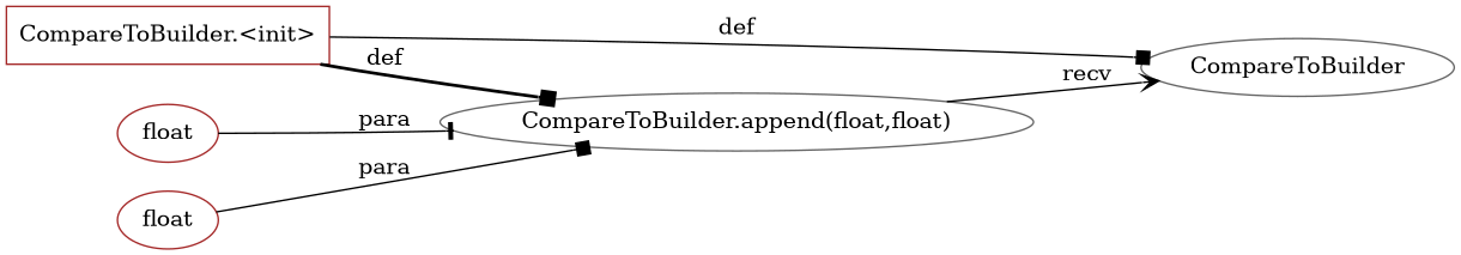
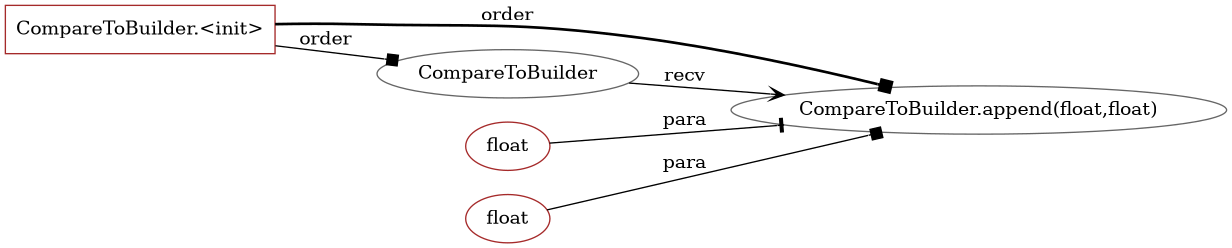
  digraph {
    rankdir=LR
    node [color=brown shape=ellipse]
    edge [arrowhead=box style=solid]
    n1 [color=gray40 label="CompareToBuilder.append(float,float)"]
    n2 [color=gray40 label=CompareToBuilder]
    n3 [label="CompareToBuilder.<init>" shape=box]
    n4 [label=float]
    n5 [label=float]
-   n1 -> n2 [arrowhead=vee label=recv]
-   n3 -> n1 [label=def style=bold]
-   n3 -> n2 [label=def]
+   n2 -> n1 [arrowhead=vee label=recv]
+   n3 -> n1 [label=order style=bold]
+   n3 -> n2 [label=order]
    n4 -> n1 [arrowhead=tee label=para]
    n5 -> n1 [label=para]
  }
